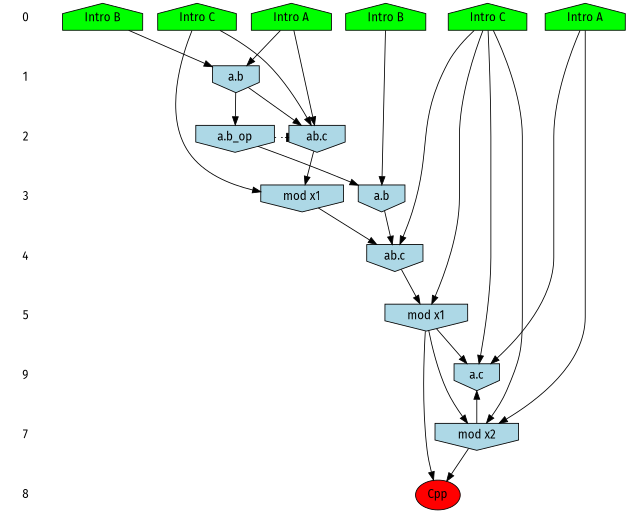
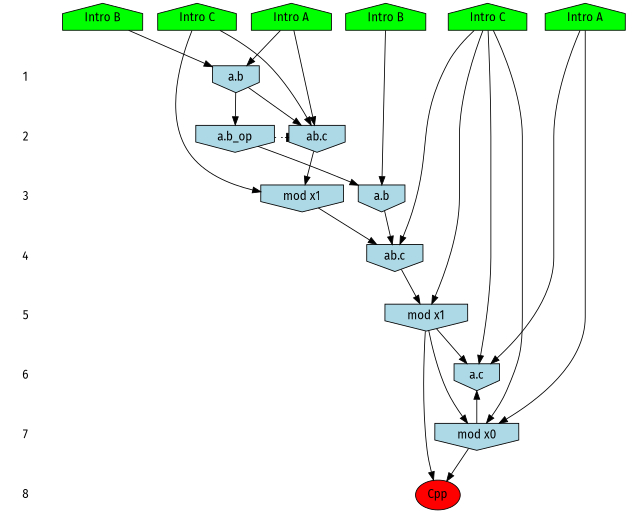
  digraph {
    fontname="Fira Sans"
    ranksep=.5
    node [fontname="Fira Sans" shape=plaintext style=filled]
    edge [fontname="Fira Sans"]
-   0 [style=""]
    n2 [fillcolor=green label="Intro A" shape=house]
    n3 [fillcolor=green label="Intro B" shape=house]
    n4 [fillcolor=green label="Intro B" shape=house]
    n5 [fillcolor=green label="Intro A" shape=house]
    n6 [fillcolor=green label="Intro C" shape=house]
    n7 [fillcolor=green label="Intro C" shape=house]
    1 [style=""]
    n9 [fillcolor=lightblue label="a.b" shape=invhouse]
    2 [style=""]
    n11 [fillcolor=lightblue label="ab.c" shape=invhouse]
    n12 [fillcolor=lightblue label="a.b_op" shape=invhouse]
    3 [style=""]
    n14 [fillcolor=lightblue label="mod x1" shape=invhouse]
    n15 [fillcolor=lightblue label="a.b" shape=invhouse]
    4 [style=""]
    n17 [fillcolor=lightblue label="ab.c" shape=invhouse]
    5 [style=""]
    n19 [fillcolor=lightblue label="mod x1" shape=invhouse]
-   6 [label=9 style=""]
+   6 [style=""]
    n21 [fillcolor=lightblue label="a.c" shape=invhouse]
    7 [style=""]
-   n23 [fillcolor=lightblue label="mod x2" shape=invhouse]
+   n23 [fillcolor=lightblue label="mod x0" shape=invhouse]
    8 [style=""]
    n25 [fillcolor=red label=Cpp shape=""]
    subgraph sub_1 {
      rank=same
-     0
      n2
      n3
      n4
      n5
      n6
      n7
    }
    subgraph sub_2 {
      rank=same
      1
      n9
    }
    subgraph sub_3 {
      rank=same
      2
      n11
      n12
    }
    subgraph sub_4 {
      rank=same
      3
      n14
      n15
    }
    subgraph sub_5 {
      rank=same
      4
      n17
    }
    subgraph sub_6 {
      rank=same
      5
      n19
    }
    subgraph sub_7 {
      rank=same
      6
      n21
    }
    subgraph sub_8 {
      rank=same
      7
      n23
    }
    subgraph sub_9 {
      rank=same
      8
      n25
    }
-   0 -> 1 [style=invis]
    n2 -> n21
    n2 -> n23
    n3 -> n15
    n4 -> n9
    n5 -> n9
    n5 -> n11
    n6 -> n11
    n6 -> n14
    n7 -> n17
    n7 -> n19
    n7 -> n21
    n7 -> n23
    1 -> 2 [style=invis]
    n9 -> n11
    n9 -> n12
    2 -> 3 [style=invis]
    n11 -> n14
    n12 -> n11 [arrowhead=tee style=dotted]
    n12 -> n15
    3 -> 4 [style=invis]
    n14 -> n17
    n15 -> n17
    4 -> 5 [style=invis]
    n17 -> n19
    5 -> 6 [style=invis]
    n19 -> n21
    n19 -> n23
    n19 -> n25
    6 -> 7 [style=invis]
    7 -> 8 [style=invis]
    n23 -> n21
    n23 -> n25
  }
